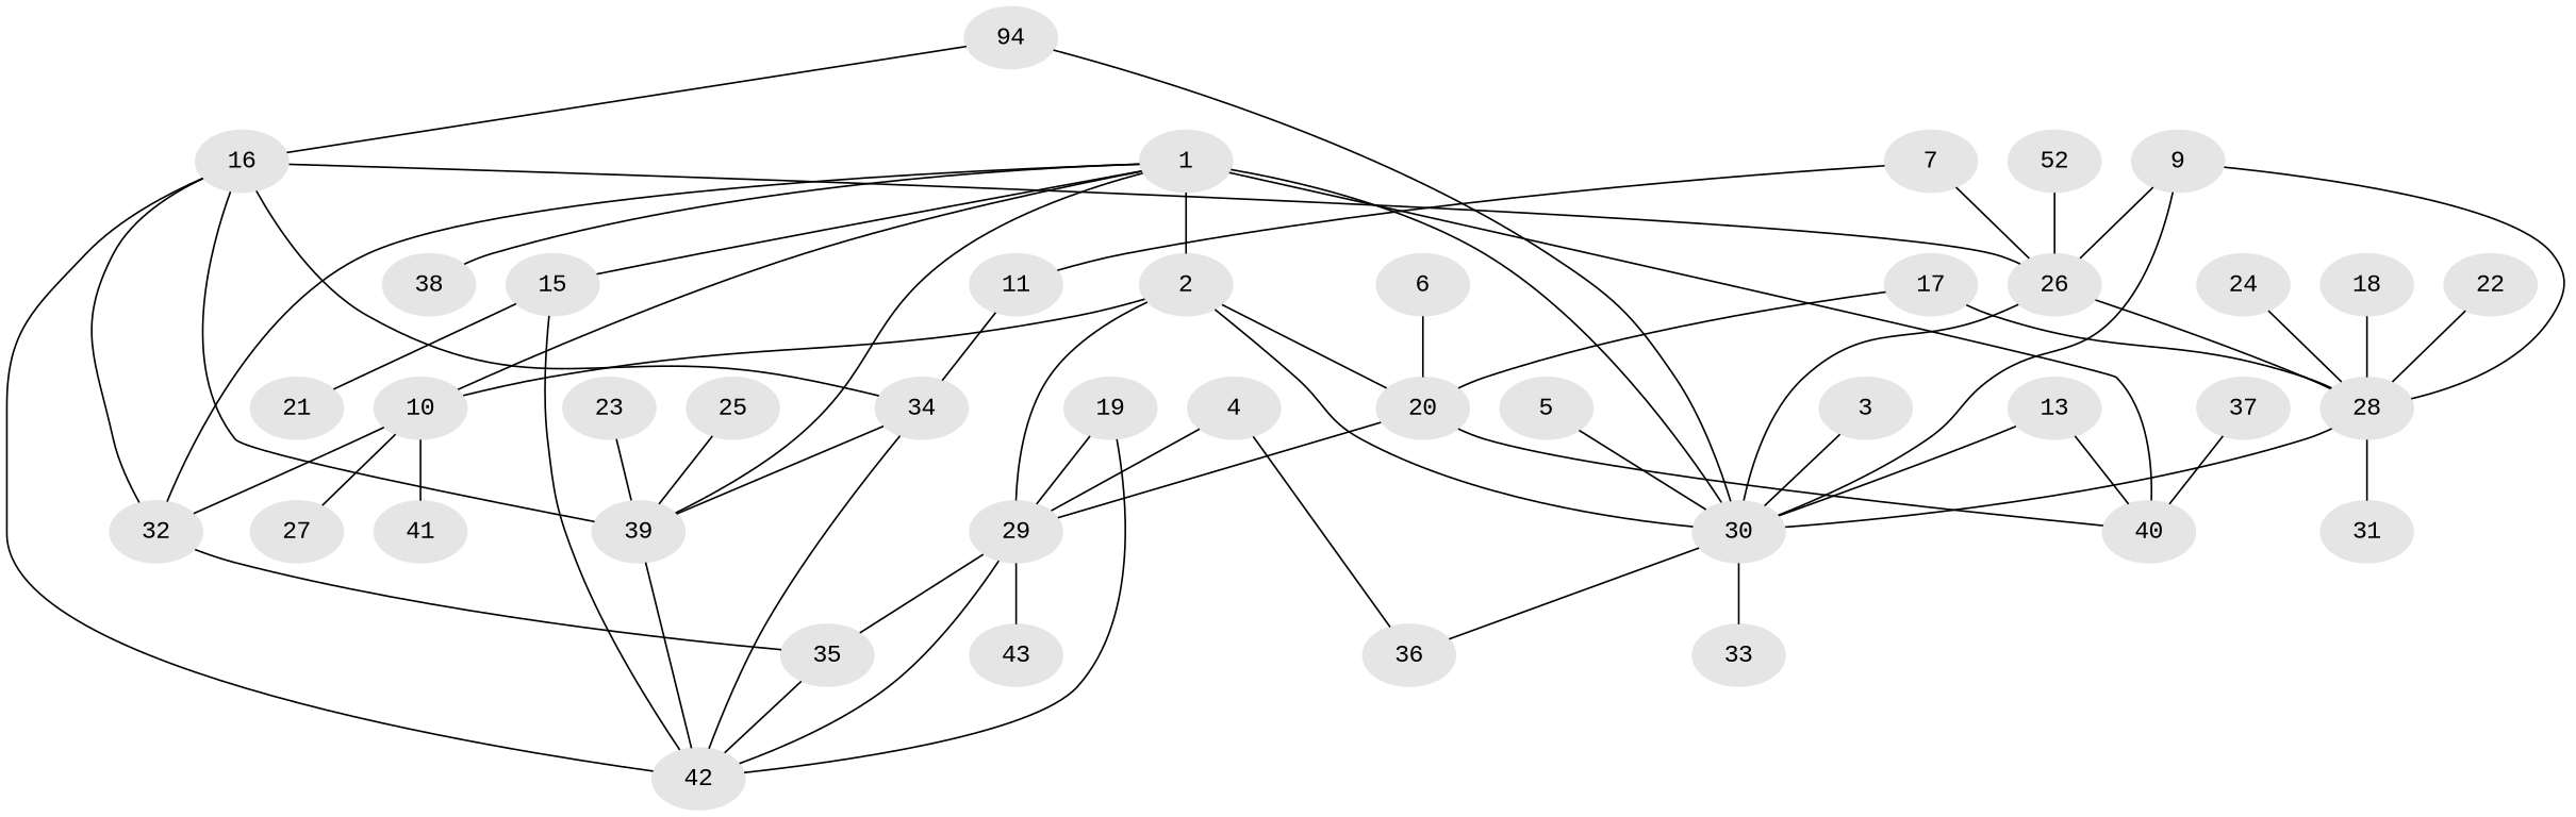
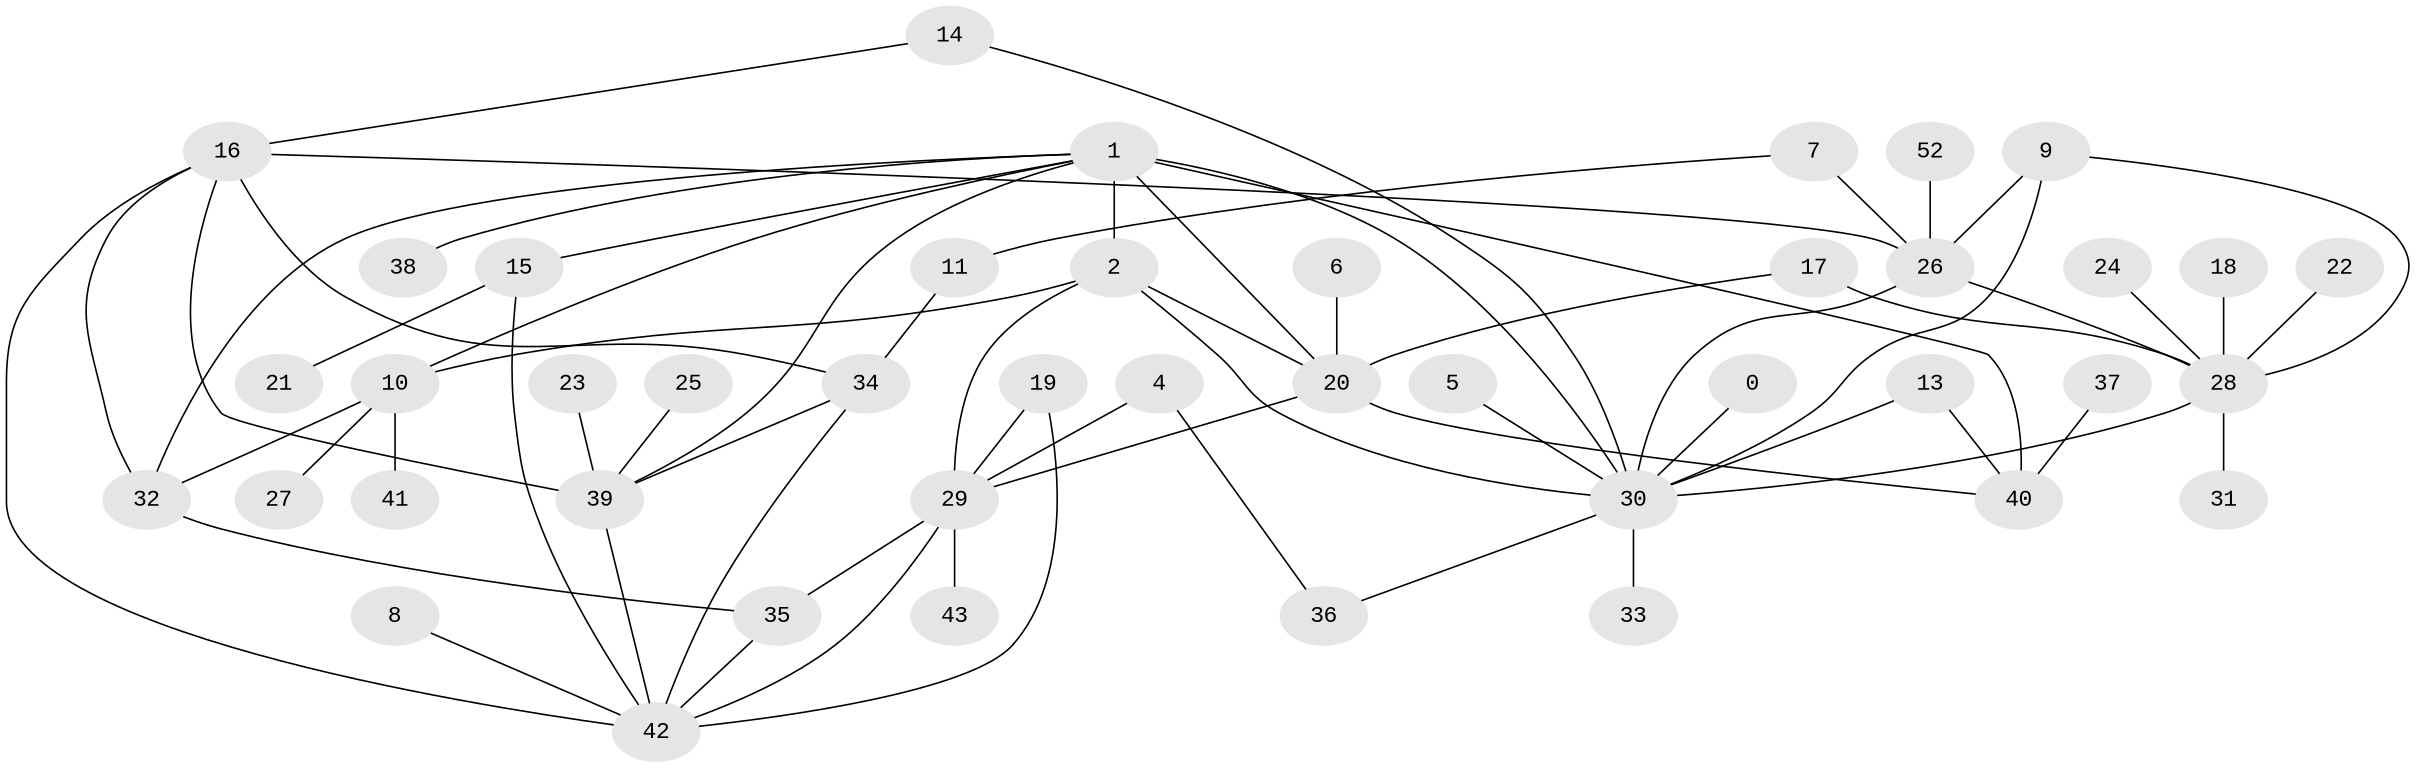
  graph {
    fontname="Liberation Mono"
    node [color=gray90 fontname="Liberation Mono" style=filled]
    edge [fontname="Liberation Mono" weight=1.0]
    1
    2
    10
    15
    20
    30
    32
    38
    39
    40
    29
    27
    41
    42
    21
    28
    31
    36
    33
    35
    43
-   3
+   3 [label=0]
    4
    5
    6
    7
    11
    26
    34
+   8
    9
    n32 [label=52]
    13
-   14 [label=94]
+   14
    16
    17
    18
    19
    22
    23
    24
    25
    37
    1 -- 2
    1 -- 10
    1 -- 15
+   1 -- 20
    1 -- 30
    1 -- 32 [weight=2.0]
    1 -- 38
    1 -- 39
    1 -- 40 [weight=4.0]
    2 -- 10
    2 -- 20 [weight=2.0]
    2 -- 30
    2 -- 29 [weight=2.0]
    10 -- 32 [weight=2.0]
    10 -- 27
    10 -- 41
    15 -- 42
    15 -- 21
    20 -- 40
    20 -- 29
    30 -- 36
    30 -- 33
    32 -- 35
    39 -- 42
    29 -- 42
    29 -- 35
    29 -- 43
    28 -- 30
    28 -- 31
    35 -- 42
    3 -- 30
    4 -- 29
    4 -- 36
    5 -- 30
    6 -- 20
    7 -- 11
    7 -- 26
    11 -- 34
    26 -- 30
    26 -- 28
    34 -- 39
    34 -- 42
+   8 -- 42
    9 -- 30
    9 -- 28
    9 -- 26
    n32 -- 26
    13 -- 30
    13 -- 40
    14 -- 30
    14 -- 16
    16 -- 32
    16 -- 39
    16 -- 42
    16 -- 26
    16 -- 34
    17 -- 20
    17 -- 28
    18 -- 28
    19 -- 29
    19 -- 42
    22 -- 28
    23 -- 39
    24 -- 28
    25 -- 39
    37 -- 40
  }
